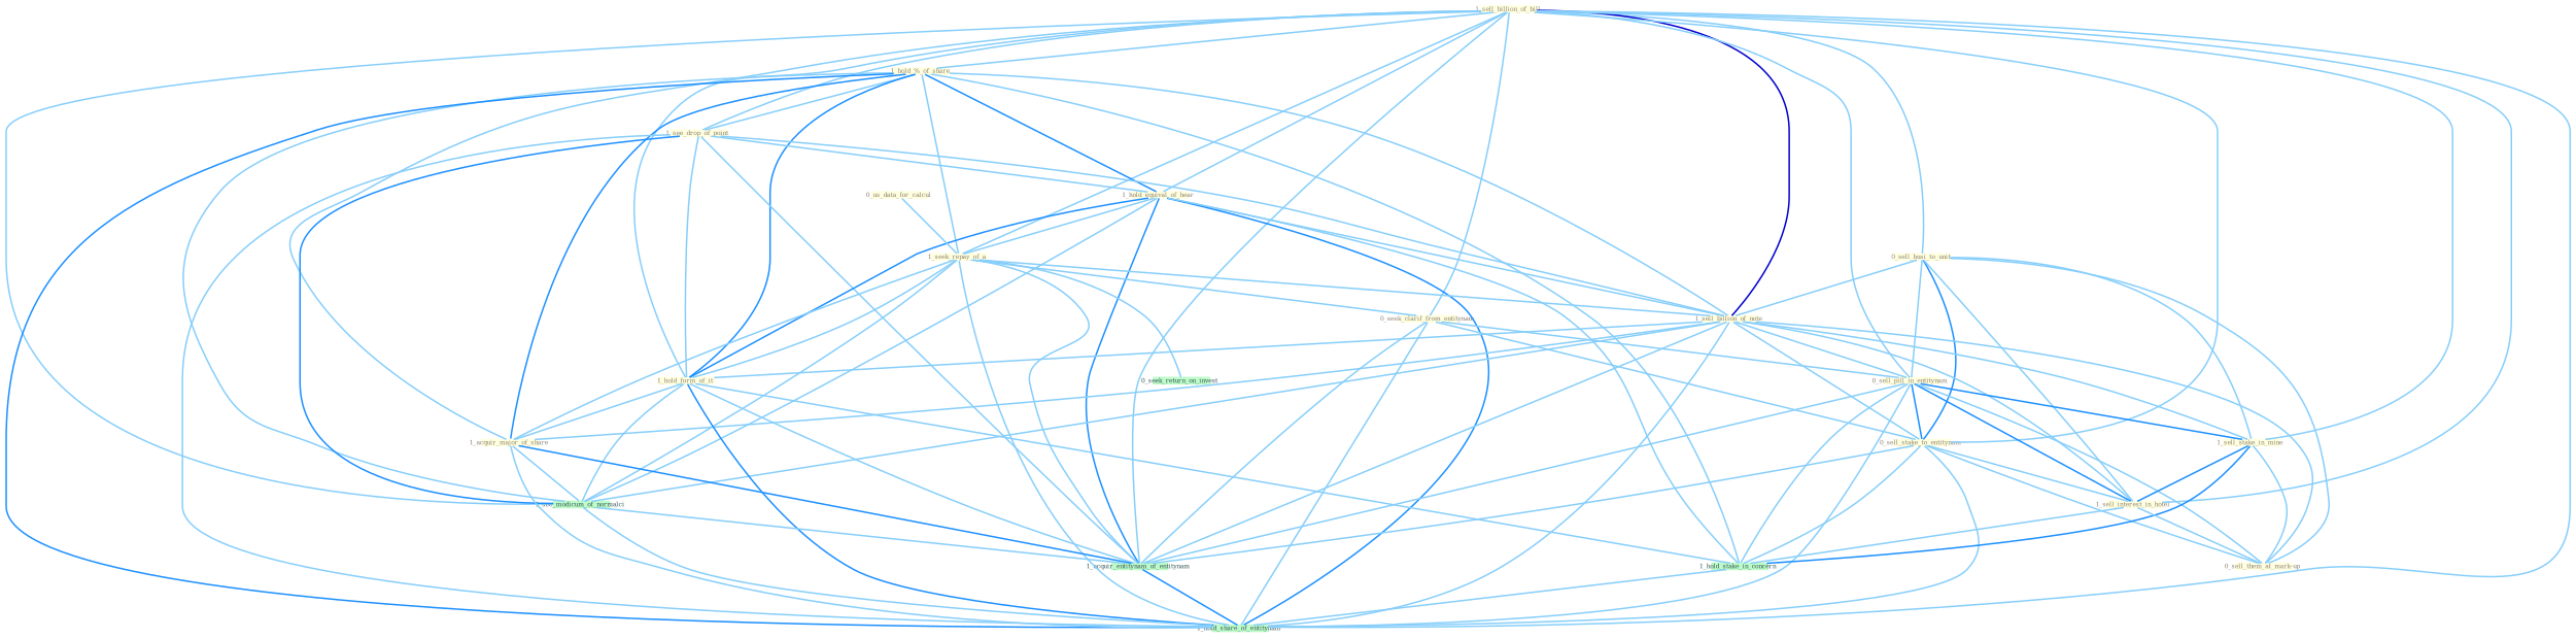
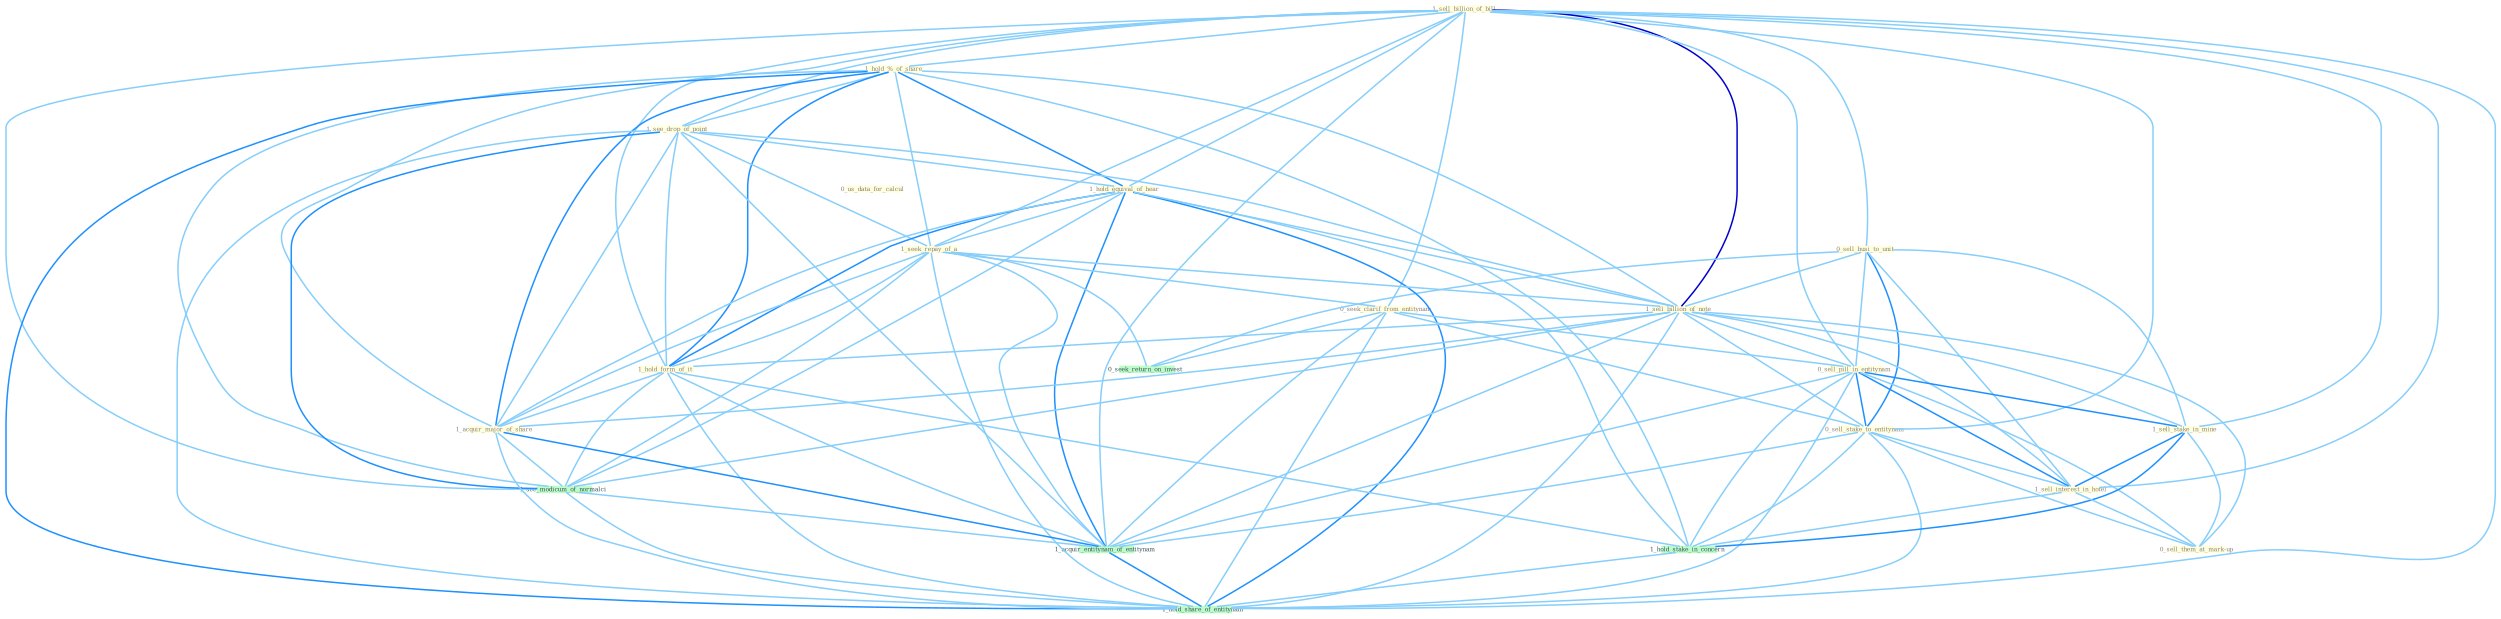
  graph {
    node [color="#ffffe0" fixedsize=true fontcolor="#8b7d6b" fontsize=4 shape=polygon style=filled]
    edge [color="#87cefa" w=1]
    "1_sell_billion_of_bill " [height=.06 width=.5]
    "1_hold_%_of_share " [height=.06 width=.5]
    "0_sell_busi_to_unit " [height=.06 width=.5]
    "1_see_drop_of_point " [height=.06 width=.5]
    "1_hold_equival_of_hear " [height=.06 width=.5]
    "1_seek_repay_of_a " [height=.06 width=.5]
    "0_seek_clarif_from_entitynam " [height=.06 width=.5]
    "1_sell_billion_of_note " [height=.06 width=.5]
    "0_sell_pill_in_entitynam " [height=.06 width=.5]
    "0_us_data_for_calcul " [height=.06 width=.5]
    "0_sell_stake_to_entitynam " [height=.06 width=.5]
    "1_sell_stake_in_mine " [height=.06 width=.5]
    "1_sell_interest_in_hotel " [height=.06 width=.5]
    "0_sell_them_at_mark-up " [height=.06 width=.5]
    "1_hold_form_of_it " [height=.06 width=.5]
    "1_acquir_major_of_share " [height=.06 width=.5]
    "1_see_modicum_of_normalci " [color="#BDFCC9" fontcolor="#2f4f4f" height=.06 width=.5]
    "1_acquir_entitynam_of_entitynam " [color="#BDFCC9" fontcolor="#2f4f4f" height=.06 width=.5]
    "1_hold_share_of_entitynam " [color="#BDFCC9" fontcolor="#2f4f4f" height=.06 width=.5]
    "1_hold_stake_in_concern " [color="#BDFCC9" fontcolor="#2f4f4f" height=.06 width=.5]
    "0_seek_return_on_invest " [color="#BDFCC9" fontcolor="#2f4f4f" height=.06 width=.5]
    subgraph sub_1 {
      "1_sell_billion_of_bill "
      "1_hold_%_of_share "
      "0_sell_busi_to_unit "
      "1_see_drop_of_point "
      "1_hold_equival_of_hear "
      "1_seek_repay_of_a "
      "0_seek_clarif_from_entitynam "
      "1_sell_billion_of_note "
      "0_sell_pill_in_entitynam "
      "0_us_data_for_calcul "
      "0_sell_stake_to_entitynam "
      "1_sell_stake_in_mine "
      "1_sell_interest_in_hotel "
      "0_sell_them_at_mark-up "
      "1_hold_form_of_it "
      "1_acquir_major_of_share "
    }
    subgraph sub_2 {
    }
    "1_sell_billion_of_bill " -- "1_hold_%_of_share "
    "1_sell_billion_of_bill " -- "0_sell_busi_to_unit "
    "1_sell_billion_of_bill " -- "1_see_drop_of_point "
    "1_sell_billion_of_bill " -- "1_hold_equival_of_hear "
    "1_sell_billion_of_bill " -- "1_seek_repay_of_a "
    "1_sell_billion_of_bill " -- "0_seek_clarif_from_entitynam "
    "1_sell_billion_of_bill " -- "1_sell_billion_of_note " [color="#0000cd" w=3]
    "1_sell_billion_of_bill " -- "0_sell_pill_in_entitynam "
    "1_sell_billion_of_bill " -- "0_sell_stake_to_entitynam "
    "1_sell_billion_of_bill " -- "1_sell_stake_in_mine "
    "1_sell_billion_of_bill " -- "1_sell_interest_in_hotel "
    "1_sell_billion_of_bill " -- "1_hold_form_of_it "
    "1_sell_billion_of_bill " -- "1_acquir_major_of_share "
    "1_sell_billion_of_bill " -- "1_see_modicum_of_normalci "
    "1_sell_billion_of_bill " -- "1_acquir_entitynam_of_entitynam "
    "1_sell_billion_of_bill " -- "1_hold_share_of_entitynam "
    "1_hold_%_of_share " -- "1_see_drop_of_point "
    "1_hold_%_of_share " -- "1_hold_equival_of_hear " [color="#1e90ff" w=2]
    "1_hold_%_of_share " -- "1_seek_repay_of_a "
    "1_hold_%_of_share " -- "1_sell_billion_of_note "
    "1_hold_%_of_share " -- "1_hold_form_of_it " [color="#1e90ff" w=2]
    "1_hold_%_of_share " -- "1_acquir_major_of_share " [color="#1e90ff" w=2]
    "1_hold_%_of_share " -- "1_see_modicum_of_normalci "
    "1_hold_%_of_share " -- "1_hold_share_of_entitynam " [color="#1e90ff" w=2]
    "1_hold_%_of_share " -- "1_hold_stake_in_concern "
    "0_sell_busi_to_unit " -- "1_sell_billion_of_note "
    "0_sell_busi_to_unit " -- "0_sell_pill_in_entitynam "
    "0_sell_busi_to_unit " -- "0_sell_stake_to_entitynam " [color="#1e90ff" w=2]
    "0_sell_busi_to_unit " -- "1_sell_stake_in_mine "
    "0_sell_busi_to_unit " -- "1_sell_interest_in_hotel "
-   "0_sell_busi_to_unit " -- "0_sell_them_at_mark-up "
+   "0_sell_busi_to_unit " -- "0_seek_return_on_invest "
    "1_see_drop_of_point " -- "1_hold_equival_of_hear "
-   "0_us_data_for_calcul " -- "1_seek_repay_of_a "
+   "1_see_drop_of_point " -- "1_seek_repay_of_a "
    "1_see_drop_of_point " -- "1_sell_billion_of_note "
    "1_see_drop_of_point " -- "1_hold_form_of_it "
+   "1_see_drop_of_point " -- "1_acquir_major_of_share "
    "1_see_drop_of_point " -- "1_see_modicum_of_normalci " [color="#1e90ff" w=2]
    "1_see_drop_of_point " -- "1_acquir_entitynam_of_entitynam "
    "1_see_drop_of_point " -- "1_hold_share_of_entitynam "
    "1_hold_equival_of_hear " -- "1_seek_repay_of_a "
    "1_hold_equival_of_hear " -- "1_sell_billion_of_note "
    "1_hold_equival_of_hear " -- "1_hold_form_of_it " [color="#1e90ff" w=2]
+   "1_hold_equival_of_hear " -- "1_acquir_major_of_share "
    "1_hold_equival_of_hear " -- "1_see_modicum_of_normalci "
    "1_hold_equival_of_hear " -- "1_acquir_entitynam_of_entitynam " [color="#1e90ff"]
    "1_hold_equival_of_hear " -- "1_hold_share_of_entitynam " [color="#1e90ff" w=2]
    "1_hold_equival_of_hear " -- "1_hold_stake_in_concern "
    "1_seek_repay_of_a " -- "0_seek_clarif_from_entitynam "
    "1_seek_repay_of_a " -- "1_sell_billion_of_note "
    "1_seek_repay_of_a " -- "1_hold_form_of_it "
    "1_seek_repay_of_a " -- "1_acquir_major_of_share "
    "1_seek_repay_of_a " -- "1_see_modicum_of_normalci "
    "1_seek_repay_of_a " -- "1_acquir_entitynam_of_entitynam "
    "1_seek_repay_of_a " -- "1_hold_share_of_entitynam "
    "1_seek_repay_of_a " -- "0_seek_return_on_invest "
    "0_seek_clarif_from_entitynam " -- "0_sell_pill_in_entitynam "
    "0_seek_clarif_from_entitynam " -- "0_sell_stake_to_entitynam "
    "0_seek_clarif_from_entitynam " -- "1_acquir_entitynam_of_entitynam "
    "0_seek_clarif_from_entitynam " -- "1_hold_share_of_entitynam "
+   "0_seek_clarif_from_entitynam " -- "0_seek_return_on_invest "
    "1_sell_billion_of_note " -- "0_sell_pill_in_entitynam "
    "1_sell_billion_of_note " -- "0_sell_stake_to_entitynam "
    "1_sell_billion_of_note " -- "1_sell_stake_in_mine "
    "1_sell_billion_of_note " -- "1_sell_interest_in_hotel "
    "1_sell_billion_of_note " -- "0_sell_them_at_mark-up "
    "1_sell_billion_of_note " -- "1_hold_form_of_it "
    "1_sell_billion_of_note " -- "1_acquir_major_of_share "
    "1_sell_billion_of_note " -- "1_see_modicum_of_normalci "
    "1_sell_billion_of_note " -- "1_acquir_entitynam_of_entitynam "
    "1_sell_billion_of_note " -- "1_hold_share_of_entitynam "
    "0_sell_pill_in_entitynam " -- "0_sell_stake_to_entitynam " [color="#1e90ff" w=2]
    "0_sell_pill_in_entitynam " -- "1_sell_stake_in_mine " [color="#1e90ff" w=2]
    "0_sell_pill_in_entitynam " -- "1_sell_interest_in_hotel " [color="#1e90ff" w=2]
    "0_sell_pill_in_entitynam " -- "0_sell_them_at_mark-up "
    "0_sell_pill_in_entitynam " -- "1_acquir_entitynam_of_entitynam "
    "0_sell_pill_in_entitynam " -- "1_hold_share_of_entitynam "
    "0_sell_pill_in_entitynam " -- "1_hold_stake_in_concern "
    "0_sell_stake_to_entitynam " -- "1_sell_interest_in_hotel "
    "0_sell_stake_to_entitynam " -- "0_sell_them_at_mark-up "
    "0_sell_stake_to_entitynam " -- "1_acquir_entitynam_of_entitynam "
    "0_sell_stake_to_entitynam " -- "1_hold_share_of_entitynam "
    "0_sell_stake_to_entitynam " -- "1_hold_stake_in_concern "
    "1_sell_stake_in_mine " -- "1_sell_interest_in_hotel " [color="#1e90ff" w=2]
    "1_sell_stake_in_mine " -- "0_sell_them_at_mark-up "
    "1_sell_stake_in_mine " -- "1_hold_stake_in_concern " [color="#1e90ff" w=2]
    "1_sell_interest_in_hotel " -- "0_sell_them_at_mark-up "
    "1_sell_interest_in_hotel " -- "1_hold_stake_in_concern "
    "1_hold_form_of_it " -- "1_acquir_major_of_share "
    "1_hold_form_of_it " -- "1_see_modicum_of_normalci "
    "1_hold_form_of_it " -- "1_acquir_entitynam_of_entitynam "
-   "1_hold_form_of_it " -- "1_hold_share_of_entitynam " [color="#1e90ff" w=2]
+   "1_hold_form_of_it " -- "1_hold_share_of_entitynam " [w=2]
    "1_hold_form_of_it " -- "1_hold_stake_in_concern "
    "1_acquir_major_of_share " -- "1_see_modicum_of_normalci "
    "1_acquir_major_of_share " -- "1_acquir_entitynam_of_entitynam " [color="#1e90ff" w=2]
    "1_acquir_major_of_share " -- "1_hold_share_of_entitynam "
    "1_see_modicum_of_normalci " -- "1_acquir_entitynam_of_entitynam "
    "1_see_modicum_of_normalci " -- "1_hold_share_of_entitynam "
    "1_acquir_entitynam_of_entitynam " -- "1_hold_share_of_entitynam " [color="#1e90ff" w=2]
    "1_hold_stake_in_concern " -- "1_hold_share_of_entitynam "
  }
